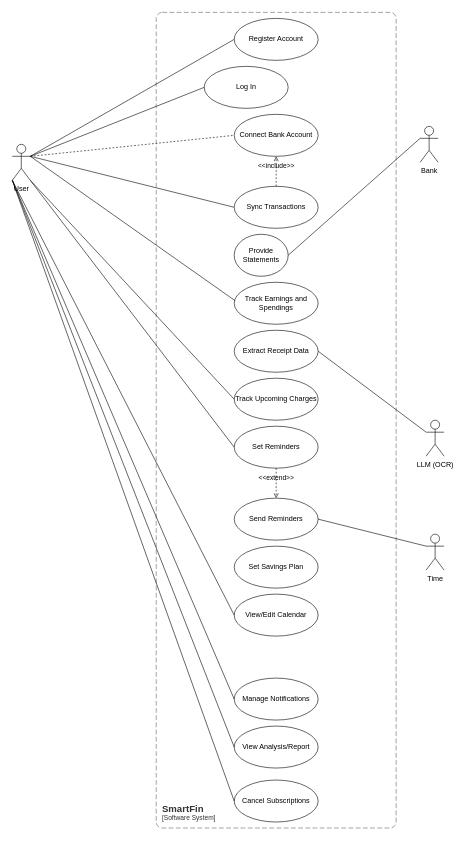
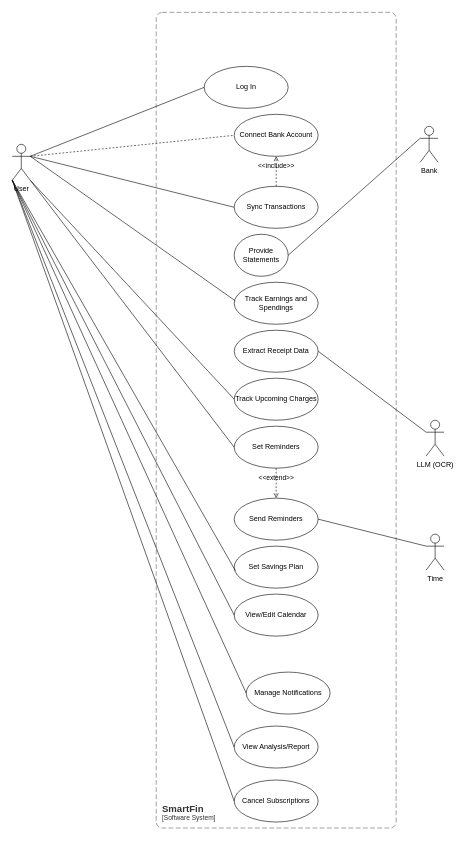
  <mxCell id="0" />
  <mxCell id="1" parent="0" />
  <mxCell id="2" value="&lt;font style=&quot;font-size: 16px&quot;&gt;&lt;b&gt;&lt;div style=&quot;text-align: left&quot;&gt;SmartFin&lt;/div&gt;&lt;/b&gt;&lt;/font&gt;&lt;div style=&quot;text-align: left&quot;&gt;[Software System]&lt;/div&gt;" style="rounded=1;fontSize=11;whiteSpace=wrap;html=1;dashed=1;arcSize=20;fillColor=none;strokeColor=#666666;fontColor=#333333;labelBackgroundColor=none;align=left;verticalAlign=bottom;labelBorderColor=none;spacingTop=0;spacing=10;dashPattern=8 4;metaEdit=1;rotatable=0;perimeter=rectanglePerimeter;noLabel=0;labelPadding=0;allowArrows=0;connectable=0;expand=0;recursiveResize=0;editable=1;pointerEvents=0;absoluteArcSize=1;points=[[0.25,0,0],[0.5,0,0],[0.75,0,0],[1,0.25,0],[1,0.5,0],[1,0.75,0],[0.75,1,0],[0.5,1,0],[0.25,1,0],[0,0.75,0],[0,0.5,0],[0,0.25,0]];" parent="1" vertex="1"><mxGeometry x="260" width="400" height="1360" as="geometry" y="20" /></mxCell>
- <mxCell id="3" value="Register Account" style="ellipse;whiteSpace=wrap;html=1;" parent="1" vertex="1"><mxGeometry x="390" y="30" width="140" height="70" as="geometry" /></mxCell>
  <mxCell id="4" value="User&lt;div&gt;&lt;br&gt;&lt;/div&gt;" style="shape=umlActor;verticalLabelPosition=bottom;verticalAlign=top;html=1;outlineConnect=0;" parent="1" vertex="1"><mxGeometry x="20" y="240" width="30" height="60" as="geometry" /></mxCell>
  <mxCell id="5" value="Log In" style="ellipse;whiteSpace=wrap;html=1;" parent="1" vertex="1"><mxGeometry x="340" y="110" width="140" height="70" as="geometry" /></mxCell>
  <mxCell id="6" value="Connect Bank Account" style="ellipse;whiteSpace=wrap;html=1;" parent="1" vertex="1"><mxGeometry x="390" y="190" width="140" height="70" as="geometry" /></mxCell>
  <mxCell id="7" value="Track Upcoming Charges" style="ellipse;whiteSpace=wrap;html=1;" parent="1" vertex="1"><mxGeometry x="390" y="630" width="140" height="70" as="geometry" /></mxCell>
  <mxCell id="8" value="Track Earnings and Spendings" style="ellipse;whiteSpace=wrap;html=1;" parent="1" vertex="1"><mxGeometry x="390" y="470" width="140" height="70" as="geometry" /></mxCell>
  <mxCell id="9" value="Extract Receipt Data" style="ellipse;whiteSpace=wrap;html=1;" parent="1" vertex="1"><mxGeometry x="390" y="550" width="140" height="70" as="geometry" /></mxCell>
  <mxCell id="10" value="Set Reminders" style="ellipse;whiteSpace=wrap;html=1;" parent="1" vertex="1"><mxGeometry x="390" y="710" width="140" height="70" as="geometry" /></mxCell>
  <mxCell id="11" value="Set Savings Plan" style="ellipse;whiteSpace=wrap;html=1;" parent="1" vertex="1"><mxGeometry x="390" y="910" width="140" height="70" as="geometry" /></mxCell>
  <mxCell id="12" value="View/Edit Calendar" style="ellipse;whiteSpace=wrap;html=1;" parent="1" vertex="1"><mxGeometry x="390" y="990" width="140" height="70" as="geometry" /></mxCell>
- <mxCell id="13" value="Manage Notifications" style="ellipse;whiteSpace=wrap;html=1;" parent="1" vertex="1"><mxGeometry x="390" y="1130" width="140" height="70" as="geometry" /></mxCell>
+ <mxCell id="13" value="Manage Notifications" style="ellipse;whiteSpace=wrap;html=1;" parent="1" vertex="1"><mxGeometry x="410" y="1120" width="140" height="70" as="geometry" /></mxCell>
  <mxCell id="14" value="View Analysis/Report" style="ellipse;whiteSpace=wrap;html=1;" parent="1" vertex="1"><mxGeometry x="390" y="1210" width="140" height="70" as="geometry" /></mxCell>
  <mxCell id="15" value="&lt;div&gt;Bank&lt;/div&gt;" style="shape=umlActor;verticalLabelPosition=bottom;verticalAlign=top;html=1;outlineConnect=0;" parent="1" vertex="1"><mxGeometry x="700" y="210" width="30" height="60" as="geometry" /></mxCell>
  <mxCell id="16" value="Cancel Subscriptions" style="ellipse;whiteSpace=wrap;html=1;" parent="1" vertex="1"><mxGeometry x="390" y="1300" width="140" height="70" as="geometry" /></mxCell>
- <mxCell id="17" value="" style="endArrow=none;html=1;rounded=0;exitX=1;exitY=0.333;exitDx=0;exitDy=0;exitPerimeter=0;entryX=0;entryY=0.5;entryDx=0;entryDy=0;" parent="1" source="4" target="3" edge="1"><mxGeometry width="50" height="50" relative="1" as="geometry"><mxPoint x="300" y="710" as="sourcePoint" /><mxPoint x="350" y="660" as="targetPoint" /></mxGeometry></mxCell>
  <mxCell id="18" value="" style="endArrow=none;html=1;rounded=0;exitX=1;exitY=0.333;exitDx=0;exitDy=0;exitPerimeter=0;entryX=0;entryY=0.5;entryDx=0;entryDy=0;" parent="1" source="4" target="5" edge="1"><mxGeometry width="50" height="50" relative="1" as="geometry"><mxPoint x="240" y="465" as="sourcePoint" /><mxPoint x="440" y="300" as="targetPoint" /></mxGeometry></mxCell>
  <mxCell id="19" value="" style="endArrow=none;html=1;rounded=0;exitX=1;exitY=0.333;exitDx=0;exitDy=0;exitPerimeter=0;entryX=0.011;entryY=0.439;entryDx=0;entryDy=0;entryPerimeter=0;" parent="1" source="4" target="8" edge="1"><mxGeometry width="50" height="50" relative="1" as="geometry"><mxPoint x="350" y="555" as="sourcePoint" /><mxPoint x="550" y="390" as="targetPoint" /></mxGeometry></mxCell>
  <mxCell id="20" value="" style="endArrow=none;html=1;rounded=0;entryX=0;entryY=0.5;entryDx=0;entryDy=0;exitX=1;exitY=1;exitDx=0;exitDy=0;exitPerimeter=0;" parent="1" source="4" target="10" edge="1"><mxGeometry width="50" height="50" relative="1" as="geometry"><mxPoint x="350" y="575" as="sourcePoint" /><mxPoint x="550" y="410" as="targetPoint" /></mxGeometry></mxCell>
  <mxCell id="21" value="" style="endArrow=none;html=1;rounded=0;entryX=0;entryY=0.5;entryDx=0;entryDy=0;exitX=1;exitY=0.333;exitDx=0;exitDy=0;exitPerimeter=0;" parent="1" source="4" target="29" edge="1"><mxGeometry width="50" height="50" relative="1" as="geometry"><mxPoint x="150" y="260" as="sourcePoint" /><mxPoint x="540" y="430" as="targetPoint" /></mxGeometry></mxCell>
  <mxCell id="22" value="" style="endArrow=none;html=1;rounded=0;entryX=0;entryY=0.5;entryDx=0;entryDy=0;exitX=1;exitY=1;exitDx=0;exitDy=0;exitPerimeter=0;" parent="1" source="4" target="7" edge="1"><mxGeometry width="50" height="50" relative="1" as="geometry"><mxPoint x="210" y="845" as="sourcePoint" /><mxPoint x="410" y="680" as="targetPoint" /></mxGeometry></mxCell>
+ <mxCell id="23" value="" style="endArrow=none;html=1;rounded=0;exitX=0;exitY=1;exitDx=0;exitDy=0;exitPerimeter=0;entryX=0.015;entryY=0.587;entryDx=0;entryDy=0;entryPerimeter=0;" parent="1" source="4" target="11" edge="1"><mxGeometry width="50" height="50" relative="1" as="geometry"><mxPoint x="210" y="885" as="sourcePoint" /><mxPoint x="410" y="720" as="targetPoint" /></mxGeometry></mxCell>
  <mxCell id="24" value="" style="endArrow=none;html=1;rounded=0;exitX=0;exitY=1;exitDx=0;exitDy=0;exitPerimeter=0;entryX=0;entryY=0.5;entryDx=0;entryDy=0;" parent="1" source="4" target="12" edge="1"><mxGeometry width="50" height="50" relative="1" as="geometry"><mxPoint x="200" y="915" as="sourcePoint" /><mxPoint x="400" y="750" as="targetPoint" /></mxGeometry></mxCell>
  <mxCell id="25" value="" style="endArrow=none;html=1;rounded=0;entryX=0;entryY=0.5;entryDx=0;entryDy=0;exitX=0;exitY=1;exitDx=0;exitDy=0;exitPerimeter=0;" parent="1" source="4" target="13" edge="1"><mxGeometry width="50" height="50" relative="1" as="geometry"><mxPoint x="100" y="280" as="sourcePoint" /><mxPoint x="400" y="780" as="targetPoint" /></mxGeometry></mxCell>
  <mxCell id="26" value="" style="endArrow=none;html=1;rounded=0;exitX=0;exitY=1;exitDx=0;exitDy=0;exitPerimeter=0;entryX=0;entryY=0.5;entryDx=0;entryDy=0;" parent="1" source="4" target="14" edge="1"><mxGeometry width="50" height="50" relative="1" as="geometry"><mxPoint x="220" y="1200" as="sourcePoint" /><mxPoint x="480" y="1960" as="targetPoint" /></mxGeometry></mxCell>
  <mxCell id="27" value="" style="endArrow=none;html=1;rounded=0;exitX=0;exitY=1;exitDx=0;exitDy=0;exitPerimeter=0;entryX=0;entryY=0.5;entryDx=0;entryDy=0;" parent="1" source="4" target="16" edge="1"><mxGeometry width="50" height="50" relative="1" as="geometry"><mxPoint x="310" y="1345" as="sourcePoint" /><mxPoint x="450" y="1270" as="targetPoint" /></mxGeometry></mxCell>
  <mxCell id="28" value="&lt;div&gt;Time&lt;/div&gt;" style="shape=umlActor;verticalLabelPosition=bottom;verticalAlign=top;html=1;outlineConnect=0;" parent="1" vertex="1"><mxGeometry x="710" y="890" width="30" height="60" as="geometry" /></mxCell>
  <mxCell id="29" value="Sync Transactions" style="ellipse;whiteSpace=wrap;html=1;" parent="1" vertex="1"><mxGeometry x="390" y="310" width="140" height="70" as="geometry" /></mxCell>
  <mxCell id="30" value="Provide Statements" style="ellipse;whiteSpace=wrap;html=1;" parent="1" vertex="1"><mxGeometry x="390" y="390" width="90" height="70" as="geometry" /></mxCell>
  <mxCell id="31" value="" style="endArrow=none;html=1;rounded=0;entryX=1;entryY=0.5;entryDx=0;entryDy=0;" parent="1" target="30" edge="1"><mxGeometry width="50" height="50" relative="1" as="geometry"><mxPoint x="700" y="230" as="sourcePoint" /><mxPoint x="590" y="425" as="targetPoint" /></mxGeometry></mxCell>
  <mxCell id="32" value="LLM (OCR)" style="shape=umlActor;verticalLabelPosition=bottom;verticalAlign=top;html=1;outlineConnect=0;" parent="1" vertex="1"><mxGeometry x="710" y="700" width="30" height="60" as="geometry" /></mxCell>
  <mxCell id="33" value="" style="endArrow=none;html=1;rounded=0;exitX=1;exitY=0.5;exitDx=0;exitDy=0;entryX=0;entryY=0.333;entryDx=0;entryDy=0;entryPerimeter=0;" parent="1" source="9" target="32" edge="1"><mxGeometry width="50" height="50" relative="1" as="geometry"><mxPoint x="580" y="730" as="sourcePoint" /><mxPoint x="760" y="835" as="targetPoint" /></mxGeometry></mxCell>
  <mxCell id="34" value="&amp;lt;&amp;lt;include&amp;gt;&amp;gt;" style="html=1;verticalAlign=bottom;labelBackgroundColor=none;endArrow=open;endFill=0;dashed=1;rounded=0;entryX=0.5;entryY=1;entryDx=0;entryDy=0;exitX=0.5;exitY=0;exitDx=0;exitDy=0;" parent="1" source="29" target="6" edge="1"><mxGeometry width="160" relative="1" as="geometry"><mxPoint x="270" y="430" as="sourcePoint" /><mxPoint x="430" y="430" as="targetPoint" /></mxGeometry></mxCell>
  <mxCell id="35" value="" style="endArrow=none;html=1;rounded=0;exitX=1;exitY=0.333;exitDx=0;exitDy=0;exitPerimeter=0;entryX=0;entryY=0.5;entryDx=0;entryDy=0;dashed=1;" parent="1" source="4" target="6" edge="1"><mxGeometry width="50" height="50" relative="1" as="geometry"><mxPoint x="60" y="270" as="sourcePoint" /><mxPoint x="400" y="195" as="targetPoint" /></mxGeometry></mxCell>
  <mxCell id="36" value="Send Reminders" style="ellipse;whiteSpace=wrap;html=1;" parent="1" vertex="1"><mxGeometry x="390" y="830" width="140" height="70" as="geometry" /></mxCell>
  <mxCell id="37" value="" style="endArrow=none;html=1;rounded=0;exitX=1;exitY=0.5;exitDx=0;exitDy=0;entryX=0;entryY=0.333;entryDx=0;entryDy=0;entryPerimeter=0;" parent="1" source="36" target="28" edge="1"><mxGeometry width="50" height="50" relative="1" as="geometry"><mxPoint x="540" y="1185" as="sourcePoint" /><mxPoint x="720" y="1020" as="targetPoint" /></mxGeometry></mxCell>
  <mxCell id="38" value="&amp;lt;&amp;lt;extend&amp;gt;&amp;gt;" style="html=1;verticalAlign=bottom;labelBackgroundColor=none;endArrow=open;endFill=0;dashed=1;rounded=0;exitX=0.5;exitY=1;exitDx=0;exitDy=0;entryX=0.5;entryY=0;entryDx=0;entryDy=0;" parent="1" source="10" target="36" edge="1"><mxGeometry width="160" relative="1" as="geometry"><mxPoint x="280" y="1070" as="sourcePoint" /><mxPoint x="440" y="1070" as="targetPoint" /></mxGeometry></mxCell>
